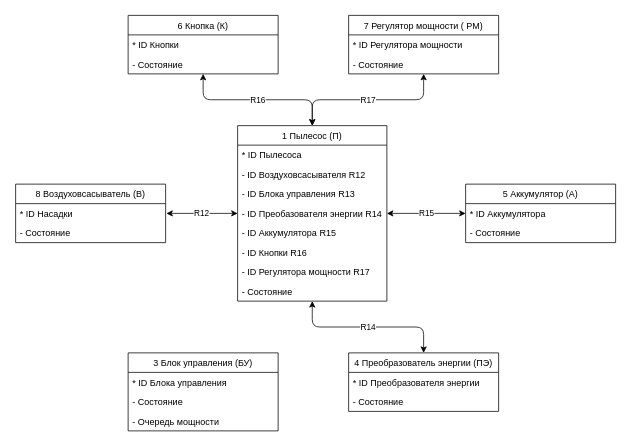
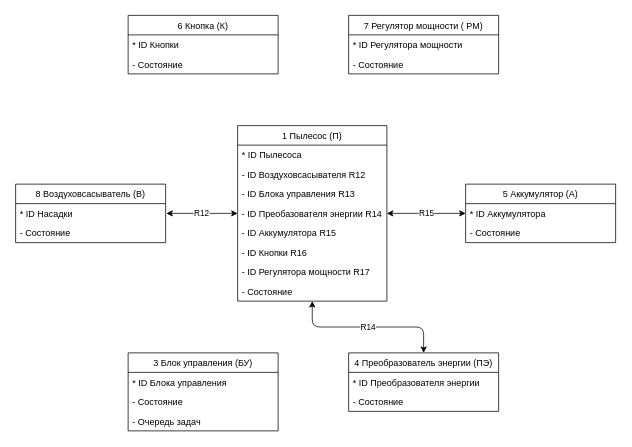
  <mxCell id="0" />
  <mxCell id="1" parent="0" />
  <mxCell id="2" value="R14" style="edgeStyle=orthogonalEdgeStyle;orthogonalLoop=1;jettySize=auto;html=1;exitX=0.5;exitY=1;exitDx=0;exitDy=0;entryX=0.5;entryY=0;entryDx=0;entryDy=0;startArrow=classic;startFill=1;" parent="1" source="5" target="21" edge="1"><mxGeometry relative="1" as="geometry" /></mxCell>
- <mxCell id="3" value="R16" style="edgeStyle=orthogonalEdgeStyle;orthogonalLoop=1;jettySize=auto;html=1;exitX=0.5;exitY=0;exitDx=0;exitDy=0;startArrow=classic;startFill=1;" parent="1" source="5" target="27" edge="1"><mxGeometry relative="1" as="geometry" /></mxCell>
- <mxCell id="4" value="R17" style="edgeStyle=orthogonalEdgeStyle;orthogonalLoop=1;jettySize=auto;html=1;exitX=0.5;exitY=0;exitDx=0;exitDy=0;startArrow=classic;startFill=1;" parent="1" source="5" target="30" edge="1"><mxGeometry relative="1" as="geometry" /></mxCell>
  <mxCell id="5" value="1 Пылесос (П)" style="swimlane;fontStyle=0;childLayout=stackLayout;horizontal=1;startSize=26;fillColor=none;horizontalStack=0;resizeParent=1;resizeParentMax=0;resizeLast=0;collapsible=1;marginBottom=0;" parent="1" vertex="1"><mxGeometry x="316" y="167" width="199" height="234" as="geometry" /></mxCell>
  <mxCell id="6" value="* ID Пылесоса" style="text;strokeColor=none;fillColor=none;align=left;verticalAlign=top;spacingLeft=4;spacingRight=4;overflow=hidden;rotatable=0;points=[[0,0.5],[1,0.5]];portConstraint=eastwest;" parent="5" vertex="1"><mxGeometry y="26" width="199" height="26" as="geometry" /></mxCell>
  <mxCell id="7" value="- ID Воздуховсасывателя R12" style="text;strokeColor=none;fillColor=none;align=left;verticalAlign=top;spacingLeft=4;spacingRight=4;overflow=hidden;rotatable=0;points=[[0,0.5],[1,0.5]];portConstraint=eastwest;" parent="5" vertex="1"><mxGeometry y="52" width="199" height="26" as="geometry" /></mxCell>
  <mxCell id="8" value="- ID Блока управления R13" style="text;strokeColor=none;fillColor=none;align=left;verticalAlign=top;spacingLeft=4;spacingRight=4;overflow=hidden;rotatable=0;points=[[0,0.5],[1,0.5]];portConstraint=eastwest;" parent="5" vertex="1"><mxGeometry y="78" width="199" height="26" as="geometry" /></mxCell>
  <mxCell id="9" value="- ID Преобазователя энергии R14" style="text;strokeColor=none;fillColor=none;align=left;verticalAlign=top;spacingLeft=4;spacingRight=4;overflow=hidden;rotatable=0;points=[[0,0.5],[1,0.5]];portConstraint=eastwest;" parent="5" vertex="1"><mxGeometry y="104" width="199" height="26" as="geometry" /></mxCell>
  <mxCell id="10" value="- ID Аккумулятора R15" style="text;strokeColor=none;fillColor=none;align=left;verticalAlign=top;spacingLeft=4;spacingRight=4;overflow=hidden;rotatable=0;points=[[0,0.5],[1,0.5]];portConstraint=eastwest;" parent="5" vertex="1"><mxGeometry y="130" width="199" height="26" as="geometry" /></mxCell>
  <mxCell id="11" value="- ID Кнопки R16" style="text;strokeColor=none;fillColor=none;align=left;verticalAlign=top;spacingLeft=4;spacingRight=4;overflow=hidden;rotatable=0;points=[[0,0.5],[1,0.5]];portConstraint=eastwest;" parent="5" vertex="1"><mxGeometry y="156" width="199" height="26" as="geometry" /></mxCell>
  <mxCell id="12" value="- ID Регулятора мощности R17" style="text;strokeColor=none;fillColor=none;align=left;verticalAlign=top;spacingLeft=4;spacingRight=4;overflow=hidden;rotatable=0;points=[[0,0.5],[1,0.5]];portConstraint=eastwest;" parent="5" vertex="1"><mxGeometry y="182" width="199" height="26" as="geometry" /></mxCell>
  <mxCell id="13" value="- Состояние" style="text;strokeColor=none;fillColor=none;align=left;verticalAlign=top;spacingLeft=4;spacingRight=4;overflow=hidden;rotatable=0;points=[[0,0.5],[1,0.5]];portConstraint=eastwest;" parent="5" vertex="1"><mxGeometry y="208" width="199" height="26" as="geometry" /></mxCell>
  <mxCell id="14" value="8 Воздуховсасыватель (В)" style="swimlane;fontStyle=0;childLayout=stackLayout;horizontal=1;startSize=26;fillColor=none;horizontalStack=0;resizeParent=1;resizeParentMax=0;resizeLast=0;collapsible=1;marginBottom=0;" parent="1" vertex="1"><mxGeometry x="20" y="245" width="200" height="78" as="geometry" /></mxCell>
  <mxCell id="15" value="* ID Насадки" style="text;strokeColor=none;fillColor=none;align=left;verticalAlign=top;spacingLeft=4;spacingRight=4;overflow=hidden;rotatable=0;points=[[0,0.5],[1,0.5]];portConstraint=eastwest;" parent="14" vertex="1"><mxGeometry y="26" width="200" height="26" as="geometry" /></mxCell>
  <mxCell id="16" value="- Состояние" style="text;strokeColor=none;fillColor=none;align=left;verticalAlign=top;spacingLeft=4;spacingRight=4;overflow=hidden;rotatable=0;points=[[0,0.5],[1,0.5]];portConstraint=eastwest;" parent="14" vertex="1"><mxGeometry y="52" width="200" height="26" as="geometry" /></mxCell>
  <mxCell id="17" value="3 Блок управления (БУ)" style="swimlane;fontStyle=0;childLayout=stackLayout;horizontal=1;startSize=26;fillColor=none;horizontalStack=0;resizeParent=1;resizeParentMax=0;resizeLast=0;collapsible=1;marginBottom=0;" parent="1" vertex="1"><mxGeometry x="170" y="470" width="200" height="104" as="geometry" /></mxCell>
  <mxCell id="18" value="* ID Блока управления" style="text;strokeColor=none;fillColor=none;align=left;verticalAlign=top;spacingLeft=4;spacingRight=4;overflow=hidden;rotatable=0;points=[[0,0.5],[1,0.5]];portConstraint=eastwest;" parent="17" vertex="1"><mxGeometry y="26" width="200" height="26" as="geometry" /></mxCell>
  <mxCell id="19" value="- Состояние" style="text;strokeColor=none;fillColor=none;align=left;verticalAlign=top;spacingLeft=4;spacingRight=4;overflow=hidden;rotatable=0;points=[[0,0.5],[1,0.5]];portConstraint=eastwest;" vertex="1" parent="17"><mxGeometry y="52" width="200" height="26" as="geometry" /></mxCell>
- <mxCell id="20" value="- Очередь мощности" style="text;strokeColor=none;fillColor=none;align=left;verticalAlign=top;spacingLeft=4;spacingRight=4;overflow=hidden;rotatable=0;points=[[0,0.5],[1,0.5]];portConstraint=eastwest;" vertex="1" parent="17"><mxGeometry y="78" width="200" height="26" as="geometry" /></mxCell>
+ <mxCell id="20" value="- Очередь задач" style="text;strokeColor=none;fillColor=none;align=left;verticalAlign=top;spacingLeft=4;spacingRight=4;overflow=hidden;rotatable=0;points=[[0,0.5],[1,0.5]];portConstraint=eastwest;" vertex="1" parent="17"><mxGeometry y="78" width="200" height="26" as="geometry" /></mxCell>
  <mxCell id="21" value="4 Преобразователь энергии (ПЭ)" style="swimlane;fontStyle=0;childLayout=stackLayout;horizontal=1;startSize=26;fillColor=none;horizontalStack=0;resizeParent=1;resizeParentMax=0;resizeLast=0;collapsible=1;marginBottom=0;" parent="1" vertex="1"><mxGeometry x="464" y="470" width="200" height="78" as="geometry" /></mxCell>
  <mxCell id="22" value="* ID Преобразователя энергии" style="text;strokeColor=none;fillColor=none;align=left;verticalAlign=top;spacingLeft=4;spacingRight=4;overflow=hidden;rotatable=0;points=[[0,0.5],[1,0.5]];portConstraint=eastwest;" parent="21" vertex="1"><mxGeometry y="26" width="200" height="26" as="geometry" /></mxCell>
  <mxCell id="23" value="- Состояние" style="text;strokeColor=none;fillColor=none;align=left;verticalAlign=top;spacingLeft=4;spacingRight=4;overflow=hidden;rotatable=0;points=[[0,0.5],[1,0.5]];portConstraint=eastwest;" parent="21" vertex="1"><mxGeometry y="52" width="200" height="26" as="geometry" /></mxCell>
  <mxCell id="24" value="5 Аккумулятор (А)" style="swimlane;fontStyle=0;childLayout=stackLayout;horizontal=1;startSize=26;fillColor=none;horizontalStack=0;resizeParent=1;resizeParentMax=0;resizeLast=0;collapsible=1;marginBottom=0;" parent="1" vertex="1"><mxGeometry x="620" y="245" width="200" height="78" as="geometry" /></mxCell>
  <mxCell id="25" value="* ID Аккумулятора" style="text;strokeColor=none;fillColor=none;align=left;verticalAlign=top;spacingLeft=4;spacingRight=4;overflow=hidden;rotatable=0;points=[[0,0.5],[1,0.5]];portConstraint=eastwest;" parent="24" vertex="1"><mxGeometry y="26" width="200" height="26" as="geometry" /></mxCell>
  <mxCell id="26" value="- Состояние" style="text;strokeColor=none;fillColor=none;align=left;verticalAlign=top;spacingLeft=4;spacingRight=4;overflow=hidden;rotatable=0;points=[[0,0.5],[1,0.5]];portConstraint=eastwest;" parent="24" vertex="1"><mxGeometry y="52" width="200" height="26" as="geometry" /></mxCell>
  <mxCell id="27" value="6 Кнопка (К)" style="swimlane;fontStyle=0;childLayout=stackLayout;horizontal=1;startSize=26;fillColor=none;horizontalStack=0;resizeParent=1;resizeParentMax=0;resizeLast=0;collapsible=1;marginBottom=0;" parent="1" vertex="1"><mxGeometry x="170" y="20" width="200" height="78" as="geometry" /></mxCell>
  <mxCell id="28" value="* ID Кнопки" style="text;strokeColor=none;fillColor=none;align=left;verticalAlign=top;spacingLeft=4;spacingRight=4;overflow=hidden;rotatable=0;points=[[0,0.5],[1,0.5]];portConstraint=eastwest;" parent="27" vertex="1"><mxGeometry y="26" width="200" height="26" as="geometry" /></mxCell>
  <mxCell id="29" value="- Состояние" style="text;strokeColor=none;fillColor=none;align=left;verticalAlign=top;spacingLeft=4;spacingRight=4;overflow=hidden;rotatable=0;points=[[0,0.5],[1,0.5]];portConstraint=eastwest;" parent="27" vertex="1"><mxGeometry y="52" width="200" height="26" as="geometry" /></mxCell>
  <mxCell id="30" value="7 Регулятор мощности ( РМ)" style="swimlane;fontStyle=0;childLayout=stackLayout;horizontal=1;startSize=26;fillColor=none;horizontalStack=0;resizeParent=1;resizeParentMax=0;resizeLast=0;collapsible=1;marginBottom=0;" parent="1" vertex="1"><mxGeometry x="464" y="20" width="200" height="78" as="geometry" /></mxCell>
  <mxCell id="31" value="* ID Регулятора мощности" style="text;strokeColor=none;fillColor=none;align=left;verticalAlign=top;spacingLeft=4;spacingRight=4;overflow=hidden;rotatable=0;points=[[0,0.5],[1,0.5]];portConstraint=eastwest;" parent="30" vertex="1"><mxGeometry y="26" width="200" height="26" as="geometry" /></mxCell>
  <mxCell id="32" value="- Состояние " style="text;strokeColor=none;fillColor=none;align=left;verticalAlign=top;spacingLeft=4;spacingRight=4;overflow=hidden;rotatable=0;points=[[0,0.5],[1,0.5]];portConstraint=eastwest;" parent="30" vertex="1"><mxGeometry y="52" width="200" height="26" as="geometry" /></mxCell>
  <mxCell id="33" value="R12" style="edgeStyle=orthogonalEdgeStyle;orthogonalLoop=1;jettySize=auto;html=1;entryX=1;entryY=0.5;entryDx=0;entryDy=0;startArrow=classic;startFill=1;" parent="1" edge="1"><mxGeometry relative="1" as="geometry"><mxPoint x="316" y="284" as="sourcePoint" /><mxPoint x="221" y="284" as="targetPoint" /></mxGeometry></mxCell>
  <mxCell id="34" value="R15" style="edgeStyle=orthogonalEdgeStyle;orthogonalLoop=1;jettySize=auto;html=1;exitX=1;exitY=0.5;exitDx=0;exitDy=0;entryX=0;entryY=0.5;entryDx=0;entryDy=0;startArrow=classic;startFill=1;" parent="1" source="9" target="25" edge="1"><mxGeometry relative="1" as="geometry" /></mxCell>
